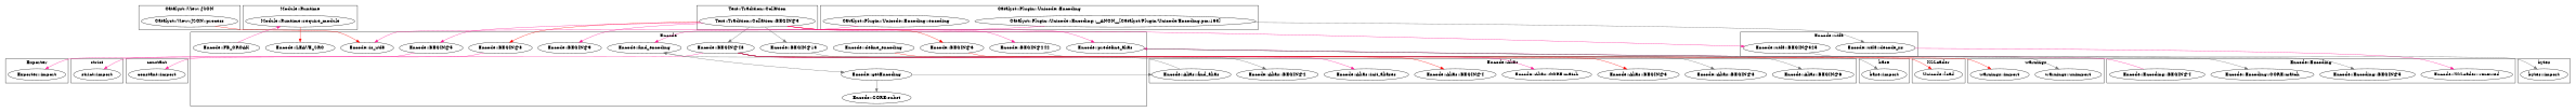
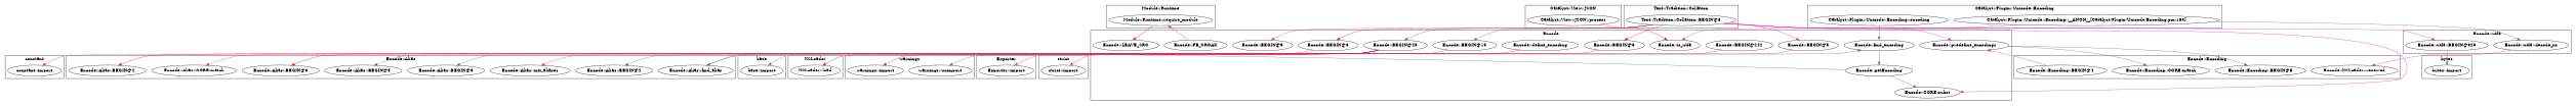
  digraph {
    edge [color=deeppink]
    "constant::import"
    "Text::Tradition::Collation::BEGIN@3"
    "Catalyst::View::JSON::process"
    "Encode::Encoding::BEGIN@4"
    "Encode::Encoding::BEGIN@5"
    "Encode::Encoding::CORE:match"
    n7 [label="Encode::XSLoader::renewed"]
    "Encode::Alias::BEGIN@6"
    "Encode::Alias::BEGIN@8"
    "Encode::Alias::BEGIN@3"
    "Encode::Alias::CORE:match"
    "Encode::Alias::BEGIN@4"
    "Encode::Alias::find_alias"
    "Encode::Alias::init_aliases"
    "Encode::Alias::BEGIN@2"
    "warnings::unimport"
    "warnings::import"
-   "XSLoader::load" [label="Unicode::load"]
+   "XSLoader::load"
    "Encode::utf8::decode_xs"
    "Encode::utf8::BEGIN@325"
    "base::import"
    "Module::Runtime::require_module"
    "Exporter::import"
    "bytes::import"
    "Encode::BEGIN@13"
    "Encode::define_encoding"
-   "Encode::predefine_encodings" [label="Encode::predefine_alias"]
+   "Encode::predefine_encodings"
    "Encode::BEGIN@242"
    "Encode::BEGIN@8"
    "Encode::BEGIN@48"
    "Encode::BEGIN@6"
    "Encode::CORE:subst"
    "Encode::BEGIN@9"
    "Encode::find_encoding"
    "Encode::BEGIN@5"
    "Encode::getEncoding"
    "Encode::FB_CROAK"
    "Encode::is_utf8"
    "Encode::LEAVE_SRC"
    "Catalyst::Plugin::Unicode::Encoding::encoding"
    "Catalyst::Plugin::Unicode::Encoding::__ANON__[Catalyst/Plugin/Unicode/Encoding.pm:163]"
    "strict::import"
    subgraph cluster_1 {
      label=constant
      "constant::import"
    }
    subgraph cluster_2 {
      label="Text::Tradition::Collation"
      "Text::Tradition::Collation::BEGIN@3"
    }
    subgraph cluster_3 {
      label="Catalyst::View::JSON"
      "Catalyst::View::JSON::process"
    }
    subgraph cluster_4 {
      label="Encode::Encoding"
      "Encode::Encoding::BEGIN@4"
      "Encode::Encoding::BEGIN@5"
      "Encode::Encoding::CORE:match"
      n7
    }
    subgraph cluster_5 {
      label="Encode::Alias"
      "Encode::Alias::BEGIN@6"
      "Encode::Alias::BEGIN@8"
      "Encode::Alias::BEGIN@3"
      "Encode::Alias::CORE:match"
      "Encode::Alias::BEGIN@4"
      "Encode::Alias::find_alias"
      "Encode::Alias::init_aliases"
      "Encode::Alias::BEGIN@2"
    }
    subgraph cluster_6 {
      label=warnings
      "warnings::unimport"
      "warnings::import"
    }
    subgraph cluster_7 {
      label=XSLoader
      "XSLoader::load"
    }
    subgraph cluster_8 {
      label="Encode::utf8"
      "Encode::utf8::decode_xs"
      "Encode::utf8::BEGIN@325"
    }
    subgraph cluster_9 {
      label=base
      "base::import"
    }
    subgraph cluster_10 {
      label="Module::Runtime"
      "Module::Runtime::require_module"
    }
    subgraph cluster_11 {
      label=Exporter
      "Exporter::import"
    }
    subgraph cluster_12 {
      label=bytes
      "bytes::import"
    }
    subgraph cluster_13 {
      label=Encode
      "Encode::BEGIN@13"
      "Encode::define_encoding"
      "Encode::predefine_encodings"
      "Encode::BEGIN@242"
      "Encode::BEGIN@8"
      "Encode::BEGIN@48"
      "Encode::BEGIN@6"
      "Encode::CORE:subst"
      "Encode::BEGIN@9"
      "Encode::find_encoding"
      "Encode::BEGIN@5"
      "Encode::getEncoding"
      "Encode::FB_CROAK"
      "Encode::is_utf8"
      "Encode::LEAVE_SRC"
    }
    subgraph cluster_14 {
      label="Catalyst::Plugin::Unicode::Encoding"
      "Catalyst::Plugin::Unicode::Encoding::encoding"
      "Catalyst::Plugin::Unicode::Encoding::__ANON__[Catalyst/Plugin/Unicode/Encoding.pm:163]"
    }
    subgraph cluster_15 {
      label="strict"
      "strict::import"
    }
    "Text::Tradition::Collation::BEGIN@3" -> "Encode::utf8::BEGIN@325"
    "Text::Tradition::Collation::BEGIN@3" -> "Encode::BEGIN@13" [color=gray40]
    "Text::Tradition::Collation::BEGIN@3" -> "Encode::predefine_encodings"
-   "Text::Tradition::Collation::BEGIN@3" -> "Encode::BEGIN@242"
+   "Text::Tradition::Collation::BEGIN@3" -> "Encode::CORE:subst"
    "Text::Tradition::Collation::BEGIN@3" -> "Encode::BEGIN@8" [color=red]
    "Text::Tradition::Collation::BEGIN@3" -> "Encode::BEGIN@48" [color=gray40]
    "Text::Tradition::Collation::BEGIN@3" -> "Encode::BEGIN@6" [color=red]
    "Text::Tradition::Collation::BEGIN@3" -> "Encode::BEGIN@9"
    "Text::Tradition::Collation::BEGIN@3" -> "Encode::BEGIN@5"
    "Catalyst::View::JSON::process" -> "Encode::is_utf8" [color=red]
    "Encode::Encoding::BEGIN@4" -> "Encode::predefine_encodings"
    "Encode::Alias::find_alias" -> "Encode::find_encoding" [color=gray40]
    "Encode::utf8::decode_xs" -> n7
    "Encode::utf8::BEGIN@325" -> "bytes::import" [color=gray40]
    "Module::Runtime::require_module" -> "Encode::LEAVE_SRC" [color=red]
    "Encode::BEGIN@13" -> "base::import" [color=gray40]
    "Encode::define_encoding" -> "XSLoader::load" [color=red]
    "Encode::predefine_encodings" -> "Encode::Encoding::BEGIN@5" [color=gray40]
    "Encode::predefine_encodings" -> "Encode::Encoding::CORE:match" [color=gray40]
    "Encode::BEGIN@242" -> "warnings::unimport" [color=gray40]
    "Encode::BEGIN@8" -> "constant::import"
    "Encode::BEGIN@48" -> "Encode::Alias::BEGIN@6" [color=gray40]
    "Encode::BEGIN@48" -> "Encode::Alias::BEGIN@8" [color=gray40]
    "Encode::BEGIN@48" -> "Encode::Alias::BEGIN@3" [color=red]
    "Encode::BEGIN@48" -> "Encode::Alias::CORE:match"
    "Encode::BEGIN@48" -> "Encode::Alias::BEGIN@4" [color=red]
    "Encode::BEGIN@48" -> "Encode::Alias::init_aliases"
    "Encode::BEGIN@48" -> "Encode::Alias::BEGIN@2" [color=gray40]
    "Encode::BEGIN@48" -> "Exporter::import"
    "Encode::BEGIN@6" -> "warnings::import" [color=red]
    "Encode::find_encoding" -> "Encode::getEncoding" [color=gray40]
    "Encode::BEGIN@5" -> "strict::import"
    "Encode::getEncoding" -> "Encode::Alias::find_alias" [color=gray40]
    "Encode::getEncoding" -> "Encode::CORE:subst" [color=gray40]
    "Encode::FB_CROAK" -> "Module::Runtime::require_module"
-   "Catalyst::Plugin::Unicode::Encoding::encoding" -> "Encode::find_encoding"
+   "Catalyst::Plugin::Unicode::Encoding::encoding" -> "Encode::find_encoding" [color=gray40]
    "Catalyst::Plugin::Unicode::Encoding::__ANON__[Catalyst/Plugin/Unicode/Encoding.pm:163]" -> "Encode::utf8::decode_xs" [color=gray40]
    "Catalyst::Plugin::Unicode::Encoding::__ANON__[Catalyst/Plugin/Unicode/Encoding.pm:163]" -> "Encode::is_utf8"
  }
